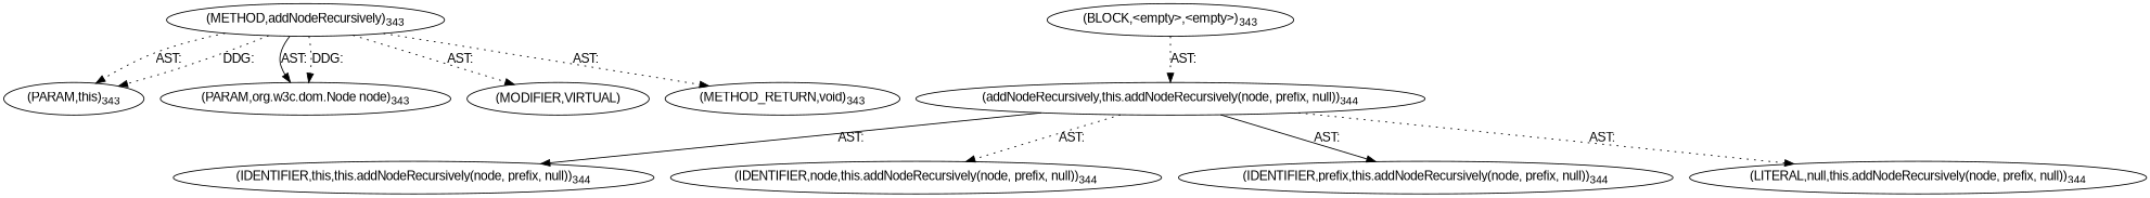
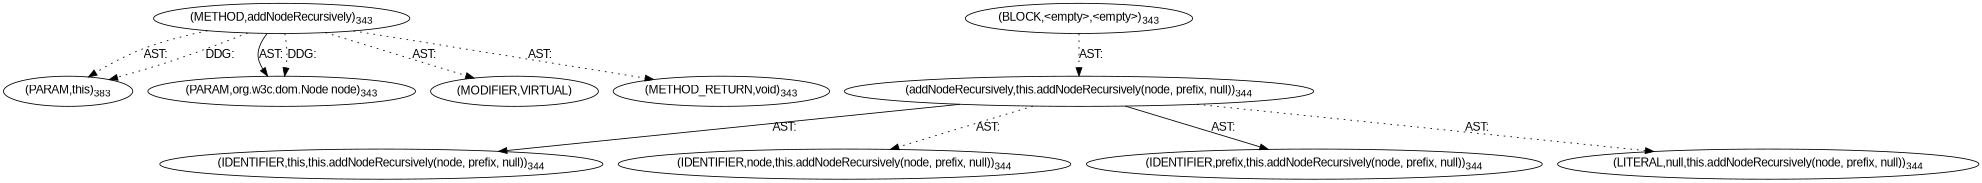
  digraph {
    fontname="Liberation Sans"
    node [fontname="Liberation Sans"]
    edge [fontname="Liberation Sans" style=dotted]
    n1 [label=<(METHOD,addNodeRecursively)<SUB>343</SUB>>]
-   n2 [label=<(PARAM,this)<SUB>343</SUB>>]
+   n2 [label=<(PARAM,this)<SUB>383</SUB>>]
    n3 [label=<(PARAM,org.w3c.dom.Node node)<SUB>343</SUB>>]
    n4 [label=<(MODIFIER,VIRTUAL)>]
    n5 [label=<(METHOD_RETURN,void)<SUB>343</SUB>>]
    n6 [label=<(BLOCK,&lt;empty&gt;,&lt;empty&gt;)<SUB>343</SUB>>]
    n7 [label=<(addNodeRecursively,this.addNodeRecursively(node, prefix, null))<SUB>344</SUB>>]
    n8 [label=<(IDENTIFIER,this,this.addNodeRecursively(node, prefix, null))<SUB>344</SUB>>]
    n9 [label=<(IDENTIFIER,node,this.addNodeRecursively(node, prefix, null))<SUB>344</SUB>>]
    n10 [label=<(IDENTIFIER,prefix,this.addNodeRecursively(node, prefix, null))<SUB>344</SUB>>]
    n11 [label=<(LITERAL,null,this.addNodeRecursively(node, prefix, null))<SUB>344</SUB>>]
    n1 -> n2 [label="AST: "]
    n1 -> n2 [label="DDG: "]
    n1 -> n3 [label="AST: " style=solid]
    n1 -> n3 [label="DDG: "]
    n1 -> n4 [label="AST: "]
    n1 -> n5 [label="AST: "]
    n6 -> n7 [label="AST: "]
    n7 -> n8 [label="AST: " style=solid]
    n7 -> n9 [label="AST: "]
    n7 -> n10 [label="AST: " style=solid]
    n7 -> n11 [label="AST: "]
  }
